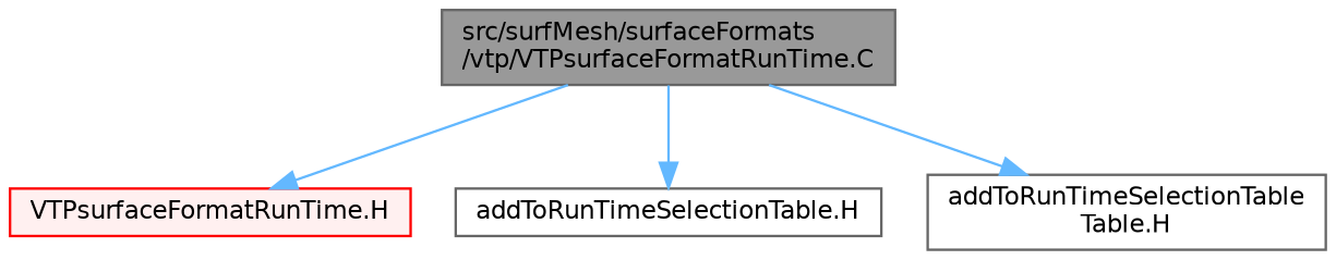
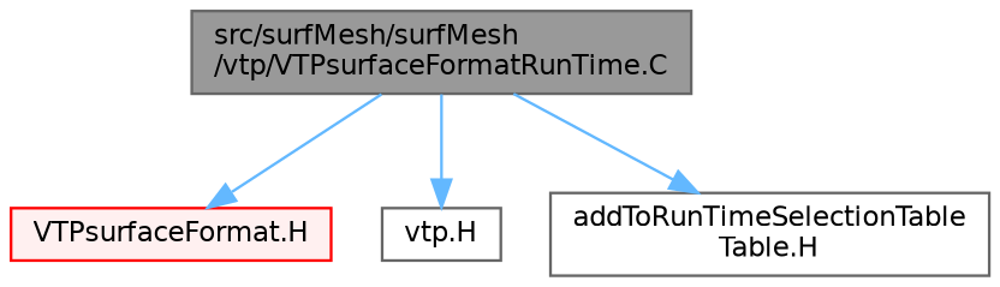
  digraph {
    node [color=grey40 fillcolor=white fontname=Helvetica fontsize=10 shape=box style=filled]
    edge [color=steelblue1 fontname=Helvetica fontsize=10 labelfontname=Helvetica labelfontsize=10 style=solid]
-   n1 [color=gray40 fillcolor=grey60 fontcolor=black height=0.2 label="src/surfMesh/surfaceFormats\l/vtp/VTPsurfaceFormatRunTime.C" width=0.4]
-   n2 [color=red fillcolor="#FFF0F0" height=0.2 label="VTPsurfaceFormatRunTime.H" width=0.4]
-   n3 [height=0.2 label="addToRunTimeSelectionTable.H" width=0.4]
+   n1 [color=gray40 fillcolor=grey60 fontcolor=black height=0.2 label="src/surfMesh/surfMesh\l/vtp/VTPsurfaceFormatRunTime.C" width=0.4]
+   n2 [color=red fillcolor="#FFF0F0" height=0.2 label="VTPsurfaceFormat.H" width=0.4]
+   n3 [height=0.2 label="vtp.H" width=0.4]
    n4 [height=0.2 label="addToRunTimeSelectionTable\lTable.H" width=0.4]
    n1 -> n2
    n1 -> n3
    n1 -> n4
  }
